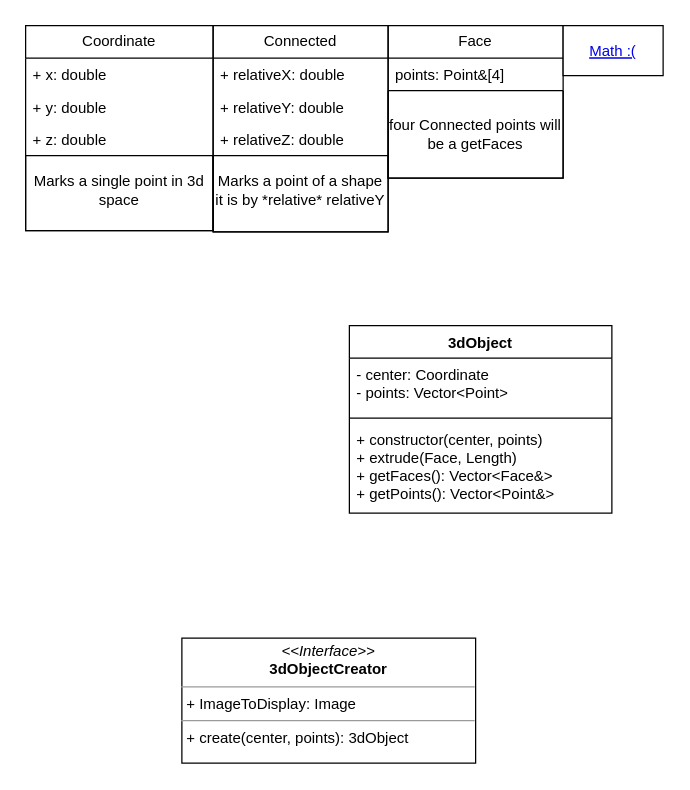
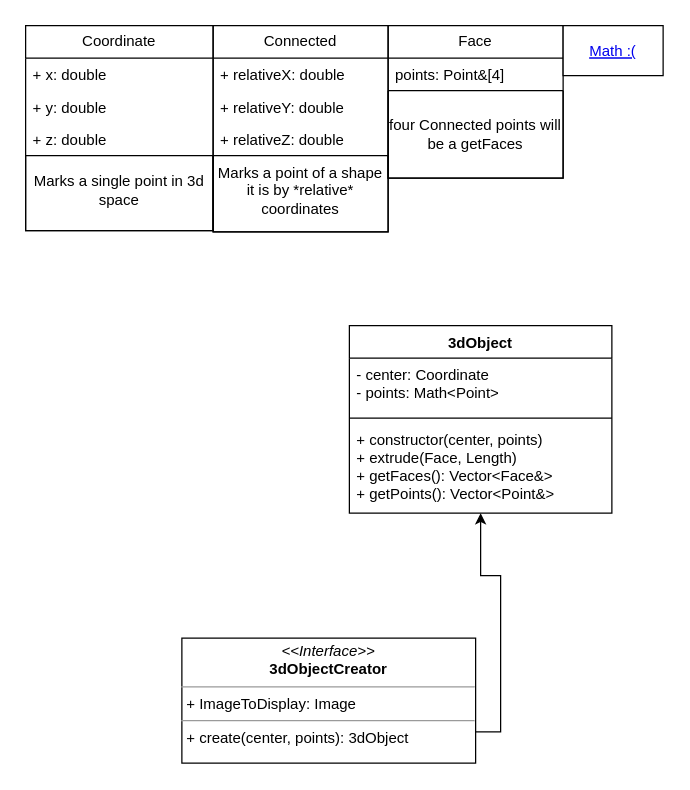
  <mxCell id="0" />
  <mxCell id="1" parent="0" />
  <mxCell id="2" value="3dObject" style="swimlane;fontStyle=1;align=center;verticalAlign=top;childLayout=stackLayout;horizontal=1;startSize=26;horizontalStack=0;resizeParent=1;resizeParentMax=0;resizeLast=0;collapsible=1;marginBottom=0;whiteSpace=wrap;html=1;" parent="1" vertex="1"><mxGeometry x="279" y="260" width="210" height="150" as="geometry" /></mxCell>
- <mxCell id="3" value="- center: Coordinate&lt;br&gt;- points: Vector&amp;lt;Point&amp;gt;" style="text;strokeColor=none;fillColor=none;align=left;verticalAlign=top;spacingLeft=4;spacingRight=4;overflow=hidden;rotatable=0;points=[[0,0.5],[1,0.5]];portConstraint=eastwest;whiteSpace=wrap;html=1;" parent="2" vertex="1"><mxGeometry y="26" width="210" height="44" as="geometry" /></mxCell>
+ <mxCell id="3" value="- center: Coordinate&lt;br&gt;- points: Math&amp;lt;Point&amp;gt;" style="text;strokeColor=none;fillColor=none;align=left;verticalAlign=top;spacingLeft=4;spacingRight=4;overflow=hidden;rotatable=0;points=[[0,0.5],[1,0.5]];portConstraint=eastwest;whiteSpace=wrap;html=1;" parent="2" vertex="1"><mxGeometry y="26" width="210" height="44" as="geometry" /></mxCell>
  <mxCell id="4" value="" style="line;strokeWidth=1;fillColor=none;align=left;verticalAlign=middle;spacingTop=-1;spacingLeft=3;spacingRight=3;rotatable=0;labelPosition=right;points=[];portConstraint=eastwest;strokeColor=inherit;" parent="2" vertex="1"><mxGeometry y="70" width="210" height="8" as="geometry" /></mxCell>
  <mxCell id="5" value="+ constructor(center, points)&lt;br&gt;+ extrude(Face, Length)&lt;br&gt;+ getFaces(): Vector&amp;lt;Face&amp;amp;&amp;gt;&lt;br&gt;+ getPoints(): Vector&amp;lt;Point&amp;amp;&amp;gt;" style="text;strokeColor=none;fillColor=none;align=left;verticalAlign=top;spacingLeft=4;spacingRight=4;overflow=hidden;rotatable=0;points=[[0,0.5],[1,0.5]];portConstraint=eastwest;whiteSpace=wrap;html=1;" parent="2" vertex="1"><mxGeometry y="78" width="210" height="72" as="geometry" /></mxCell>
  <mxCell id="6" value="Coordinate" style="swimlane;fontStyle=0;childLayout=stackLayout;horizontal=1;startSize=26;fillColor=none;horizontalStack=0;resizeParent=1;resizeParentMax=0;resizeLast=0;collapsible=1;marginBottom=0;whiteSpace=wrap;html=1;" parent="1" vertex="1"><mxGeometry x="20" y="20" width="150" height="164" as="geometry" /></mxCell>
  <mxCell id="7" value="+ x: double" style="text;strokeColor=none;fillColor=none;align=left;verticalAlign=top;spacingLeft=4;spacingRight=4;overflow=hidden;rotatable=0;points=[[0,0.5],[1,0.5]];portConstraint=eastwest;whiteSpace=wrap;html=1;" parent="6" vertex="1"><mxGeometry y="26" width="150" height="26" as="geometry" /></mxCell>
  <mxCell id="8" value="+ y: double" style="text;strokeColor=none;fillColor=none;align=left;verticalAlign=top;spacingLeft=4;spacingRight=4;overflow=hidden;rotatable=0;points=[[0,0.5],[1,0.5]];portConstraint=eastwest;whiteSpace=wrap;html=1;" parent="6" vertex="1"><mxGeometry y="52" width="150" height="26" as="geometry" /></mxCell>
  <mxCell id="9" value="+ z: double" style="text;strokeColor=none;fillColor=none;align=left;verticalAlign=top;spacingLeft=4;spacingRight=4;overflow=hidden;rotatable=0;points=[[0,0.5],[1,0.5]];portConstraint=eastwest;whiteSpace=wrap;html=1;" parent="6" vertex="1"><mxGeometry y="78" width="150" height="26" as="geometry" /></mxCell>
  <mxCell id="10" value="" style="swimlane;startSize=0;" parent="6" vertex="1"><mxGeometry y="104" width="150" height="60" as="geometry" /></mxCell>
  <mxCell id="11" value="Marks a single point in 3d space" style="text;html=1;strokeColor=none;fillColor=none;align=center;verticalAlign=middle;whiteSpace=wrap;rounded=0;" parent="10" vertex="1"><mxGeometry x="5" y="-2" width="140" height="60" as="geometry" /></mxCell>
  <mxCell id="12" value="Connected" style="swimlane;fontStyle=0;childLayout=stackLayout;horizontal=1;startSize=26;fillColor=none;horizontalStack=0;resizeParent=1;resizeParentMax=0;resizeLast=0;collapsible=1;marginBottom=0;whiteSpace=wrap;html=1;" parent="1" vertex="1"><mxGeometry x="170" y="20" width="140" height="165" as="geometry" /></mxCell>
  <mxCell id="13" value="+ relativeX: double" style="text;strokeColor=none;fillColor=none;align=left;verticalAlign=top;spacingLeft=4;spacingRight=4;overflow=hidden;rotatable=0;points=[[0,0.5],[1,0.5]];portConstraint=eastwest;whiteSpace=wrap;html=1;" parent="12" vertex="1"><mxGeometry y="26" width="140" height="26" as="geometry" /></mxCell>
  <mxCell id="14" value="+ relativeY: double" style="text;strokeColor=none;fillColor=none;align=left;verticalAlign=top;spacingLeft=4;spacingRight=4;overflow=hidden;rotatable=0;points=[[0,0.5],[1,0.5]];portConstraint=eastwest;whiteSpace=wrap;html=1;" parent="12" vertex="1"><mxGeometry y="52" width="140" height="26" as="geometry" /></mxCell>
  <mxCell id="15" value="+ relativeZ: double" style="text;strokeColor=none;fillColor=none;align=left;verticalAlign=top;spacingLeft=4;spacingRight=4;overflow=hidden;rotatable=0;points=[[0,0.5],[1,0.5]];portConstraint=eastwest;whiteSpace=wrap;html=1;" parent="12" vertex="1"><mxGeometry y="78" width="140" height="26" as="geometry" /></mxCell>
  <mxCell id="16" value="" style="swimlane;startSize=0;" parent="12" vertex="1"><mxGeometry y="104" width="140" height="61" as="geometry" /></mxCell>
- <mxCell id="17" value="Marks a point of a shape&lt;br&gt;it is by *relative* relativeY" style="text;html=1;strokeColor=none;fillColor=none;align=center;verticalAlign=middle;whiteSpace=wrap;rounded=0;" parent="16" vertex="1"><mxGeometry y="-5" width="140" height="66" as="geometry" /></mxCell>
+ <mxCell id="17" value="Marks a point of a shape&lt;br&gt;it is by *relative* coordinates" style="text;html=1;strokeColor=none;fillColor=none;align=center;verticalAlign=middle;whiteSpace=wrap;rounded=0;" parent="16" vertex="1"><mxGeometry y="-5" width="140" height="66" as="geometry" /></mxCell>
  <mxCell id="18" value="Face" style="swimlane;fontStyle=0;childLayout=stackLayout;horizontal=1;startSize=26;fillColor=none;horizontalStack=0;resizeParent=1;resizeParentMax=0;resizeLast=0;collapsible=1;marginBottom=0;whiteSpace=wrap;html=1;" parent="1" vertex="1"><mxGeometry x="310" y="20" width="140" height="122" as="geometry" /></mxCell>
  <mxCell id="19" value="points: Point&amp;amp;[4]" style="text;strokeColor=none;fillColor=none;align=left;verticalAlign=top;spacingLeft=4;spacingRight=4;overflow=hidden;rotatable=0;points=[[0,0.5],[1,0.5]];portConstraint=eastwest;whiteSpace=wrap;html=1;" parent="18" vertex="1"><mxGeometry y="26" width="140" height="26" as="geometry" /></mxCell>
  <mxCell id="20" value="" style="swimlane;startSize=0;" parent="18" vertex="1"><mxGeometry y="52" width="140" height="70" as="geometry" /></mxCell>
  <mxCell id="21" value="four Connected points will be a getFaces" style="text;html=1;strokeColor=none;fillColor=none;align=center;verticalAlign=middle;whiteSpace=wrap;rounded=0;" parent="20" vertex="1"><mxGeometry y="10" width="140" height="50" as="geometry" /></mxCell>
+ <mxCell id="22" style="edgeStyle=orthogonalEdgeStyle;rounded=0;orthogonalLoop=1;jettySize=auto;html=1;exitX=1;exitY=0.75;exitDx=0;exitDy=0;" parent="1" source="23" target="2" edge="1"><mxGeometry relative="1" as="geometry" /></mxCell>
  <mxCell id="23" value="&lt;p style=&quot;margin:0px;margin-top:4px;text-align:center;&quot;&gt;&lt;i&gt;&amp;lt;&amp;lt;Interface&amp;gt;&amp;gt;&lt;/i&gt;&lt;br&gt;&lt;b&gt;3dObjectCreator&lt;/b&gt;&lt;/p&gt;&lt;hr size=&quot;1&quot;&gt;&lt;p style=&quot;margin:0px;margin-left:4px;&quot;&gt;+ ImageToDisplay: Image&lt;br&gt;&lt;/p&gt;&lt;hr size=&quot;1&quot;&gt;&lt;p style=&quot;margin:0px;margin-left:4px;&quot;&gt;+ create(center, points): 3dObject&lt;br&gt;&lt;/p&gt;" style="verticalAlign=top;align=left;overflow=fill;fontSize=12;fontFamily=Helvetica;html=1;whiteSpace=wrap;" parent="1" vertex="1"><mxGeometry x="145" y="510" width="235" height="100" as="geometry" /></mxCell>
  <mxCell id="24" value="Math :(" style="fontColor=#0000EE;fontStyle=4;overflow=hidden;spacing=10;rounded=0;" parent="1" vertex="1"><mxGeometry x="450" y="20" width="80" height="40" as="geometry" /></mxCell>
